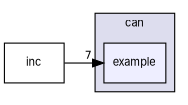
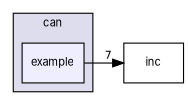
  digraph {
    compound=true
    rankdir=LR
    fontname=Inter
    node [fontname=Inter fontsize=10 shape=box]
    n1 [fillcolor="#eeeeff" label=example pencolor=black style=filled]
    n2 [label=inc]
    subgraph cluster_1 {
      bgcolor="#ddddee"
      fontsize=10
      label=can
      pencolor=black
      n1
    }
-   n2 -> n1 [headlabel=7 labeldistance=1.5 labelfontname=Helvetica labelfontsize=10 fontname=Inter]
+   n1 -> n2 [headlabel=7 labeldistance=1.5 labelfontname=Helvetica labelfontsize=10 fontname=Inter]
  }
